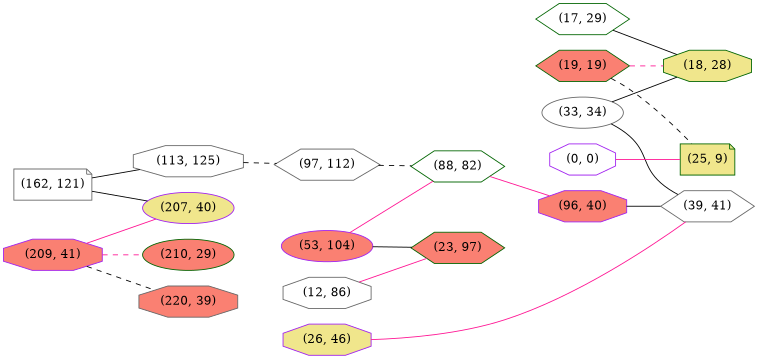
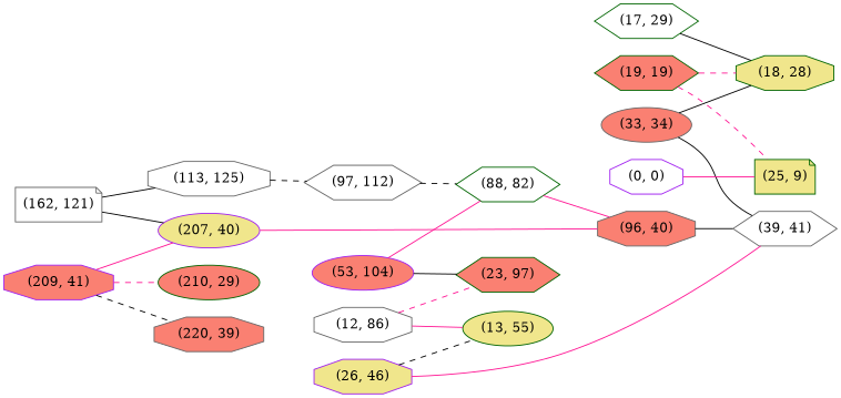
  graph {
    rankdir=LR
    node [color=gray40 fillcolor=salmon shape=octagon style=filled]
    edge [color=black style=solid weight=1]
-   "(33, 34)" [fillcolor=white shape=ellipse]
+   "(33, 34)" [shape=ellipse]
    "(18, 28)" [color=darkgreen fillcolor=khaki]
    "(39, 41)" [fillcolor=white shape=hexagon]
    "(162, 121)" [fillcolor=white shape=note]
    "(113, 125)" [fillcolor=white]
    "(207, 40)" [color=purple fillcolor=khaki shape=ellipse]
    "(97, 112)" [fillcolor=white shape=hexagon]
-   "(96, 40)" [color=purple]
+   "(96, 40)"
    n9 [color=purple label="(209, 41)"]
    "(210, 29)" [color=darkgreen shape=ellipse]
    "(220, 39)"
    "(26, 46)" [color=purple fillcolor=khaki]
+   "(13, 55)" [color=darkgreen fillcolor=khaki shape=ellipse]
    "(19, 19)" [color=darkgreen shape=hexagon]
    "(25, 9)" [color=darkgreen fillcolor=khaki shape=note]
    "(88, 82)" [color=darkgreen fillcolor=white shape=hexagon]
    "(17, 29)" [color=darkgreen fillcolor=white shape=hexagon]
    "(53, 104)" [color=purple shape=ellipse]
    "(23, 97)" [color=darkgreen shape=hexagon]
    "(12, 86)" [fillcolor=white]
    "(0, 0)" [color=purple fillcolor=white]
    "(33, 34)" -- "(18, 28)"
    "(33, 34)" -- "(39, 41)"
    "(162, 121)" -- "(113, 125)"
    "(162, 121)" -- "(207, 40)"
    "(113, 125)" -- "(97, 112)" [style=dashed]
+   "(207, 40)" -- "(96, 40)" [color=deeppink]
    "(97, 112)" -- "(88, 82)" [style=dashed]
    "(96, 40)" -- "(39, 41)"
    n9 -- "(207, 40)" [color=deeppink]
    n9 -- "(210, 29)" [color=deeppink style=dashed]
    n9 -- "(220, 39)" [style=dashed]
    "(26, 46)" -- "(39, 41)" [color=deeppink]
+   "(26, 46)" -- "(13, 55)" [style=dashed]
    "(19, 19)" -- "(18, 28)" [color=deeppink style=dashed]
-   "(19, 19)" -- "(25, 9)" [style=dashed]
+   "(19, 19)" -- "(25, 9)" [color=deeppink style=dashed]
    "(88, 82)" -- "(96, 40)" [color=deeppink]
    "(17, 29)" -- "(18, 28)"
    "(53, 104)" -- "(88, 82)" [color=deeppink]
    "(53, 104)" -- "(23, 97)"
-   "(12, 86)" -- "(23, 97)" [color=deeppink]
+   "(12, 86)" -- "(13, 55)" [color=deeppink]
+   "(12, 86)" -- "(23, 97)" [color=deeppink style=dashed]
    "(0, 0)" -- "(25, 9)" [color=deeppink weight=4]
  }
